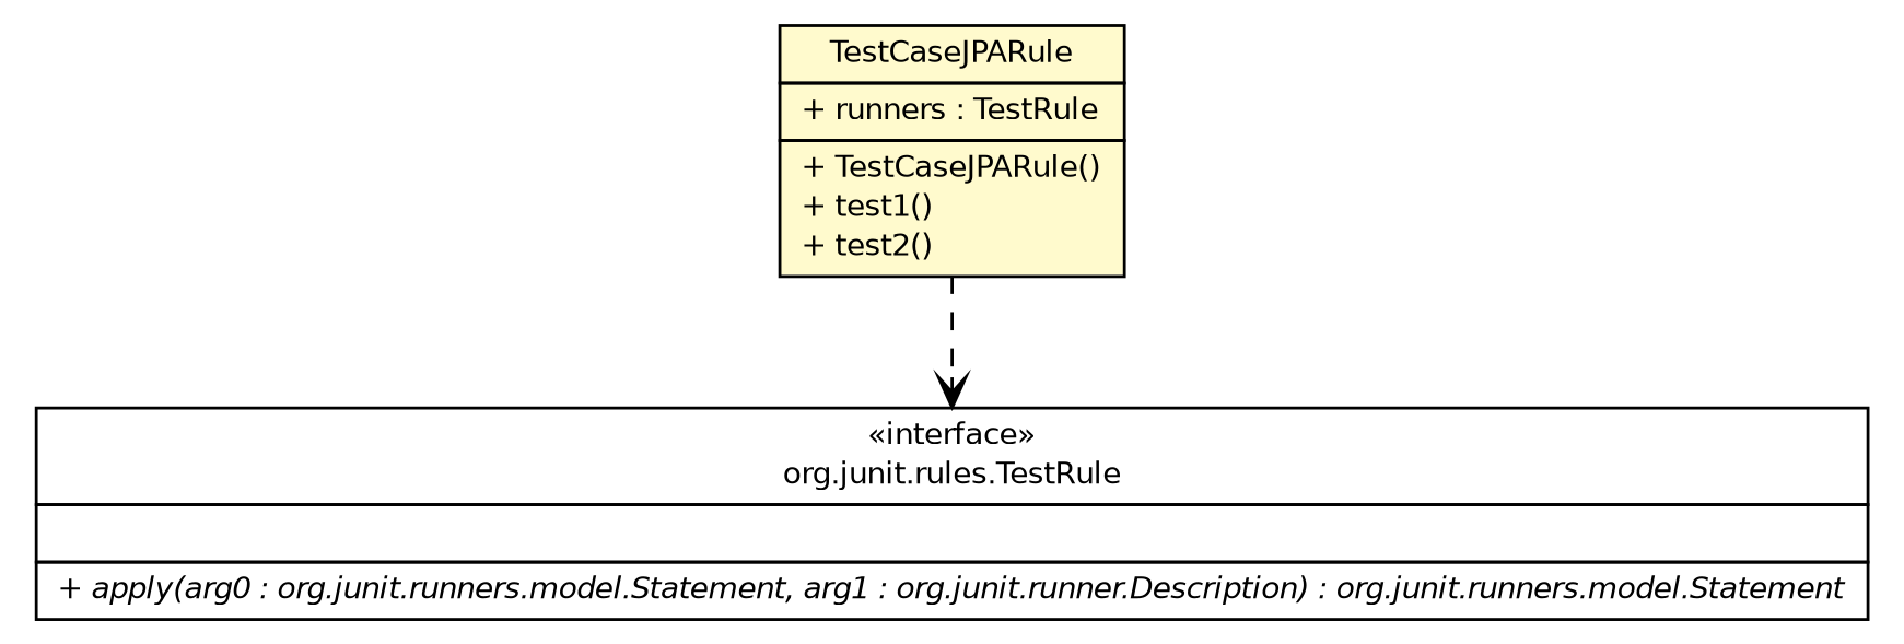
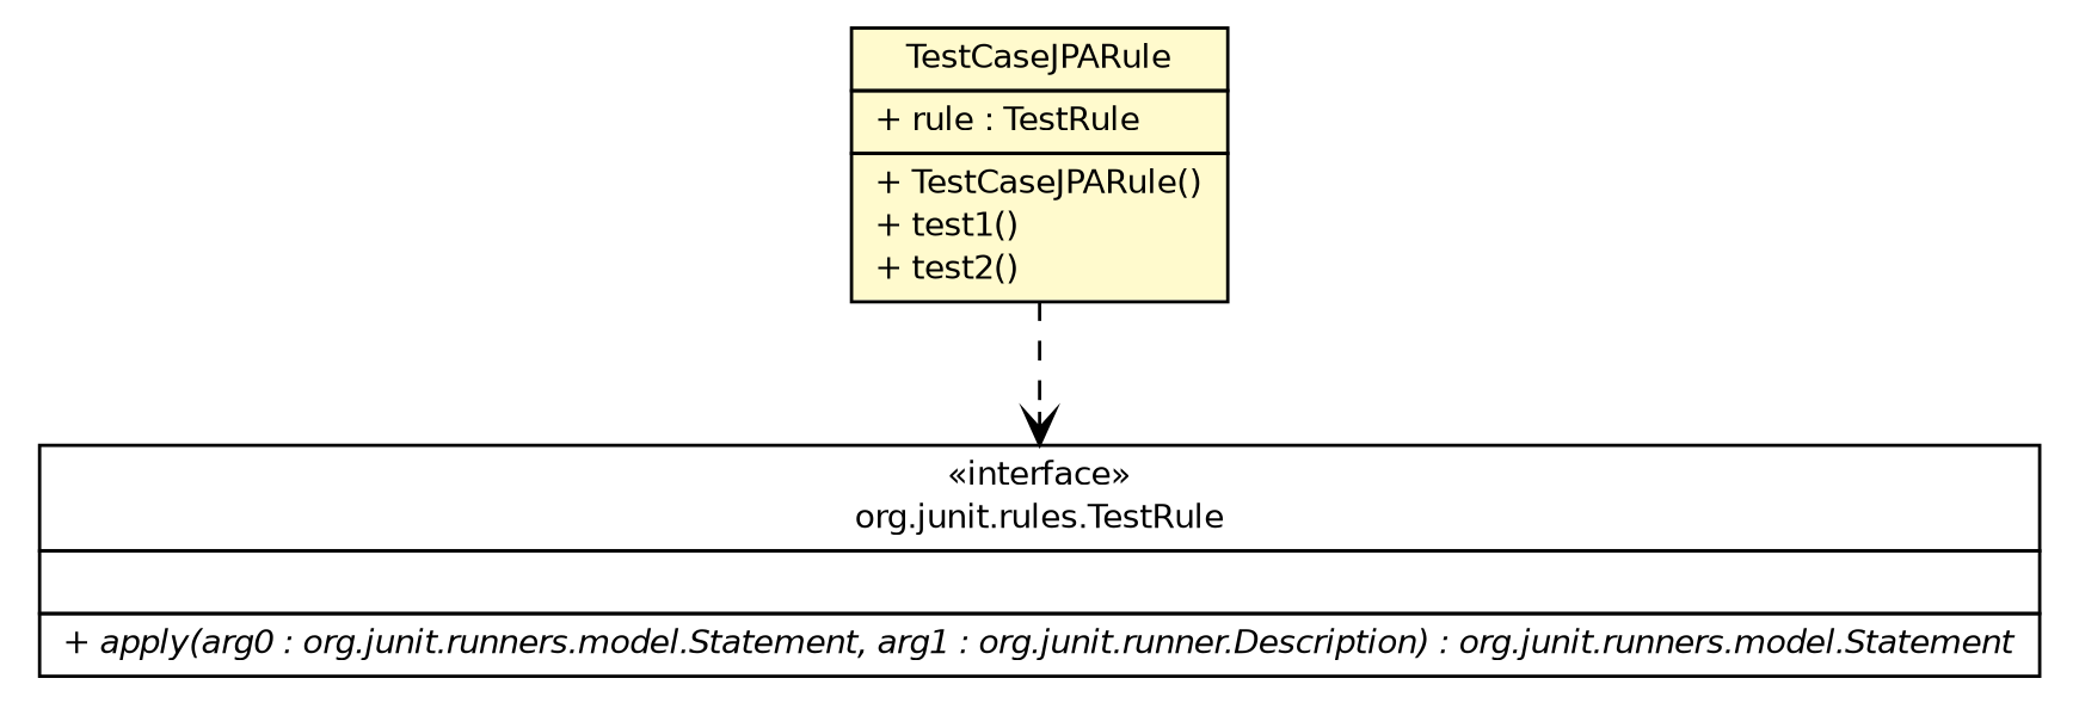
  digraph {
    nodesep=0.25
    ranksep=0.5
    fontname="DejaVu Sans"
    node [fontcolor=black fontname="DejaVu Sans" fontsize=10.0 shape=plaintext]
-   n1 [label=<<table title="com.edugility.liquiunit.TestCaseJPARule" border="0" cellborder="1" cellspacing="0" cellpadding="2" port="p" bgcolor="lemonChiffon" href="./TestCaseJPARule.html"> 		<tr><td><table border="0" cellspacing="0" cellpadding="1"> <tr><td align="center" balign="center"> TestCaseJPARule </td></tr> 		</table></td></tr> 		<tr><td><table border="0" cellspacing="0" cellpadding="1"> <tr><td align="left" balign="left"> + runners : TestRule </td></tr> 		</table></td></tr> 		<tr><td><table border="0" cellspacing="0" cellpadding="1"> <tr><td align="left" balign="left"> + TestCaseJPARule() </td></tr> <tr><td align="left" balign="left"> + test1() </td></tr> <tr><td align="left" balign="left"> + test2() </td></tr> 		</table></td></tr> 		</table>>]
+   n1 [label=<<table title="com.edugility.liquiunit.TestCaseJPARule" border="0" cellborder="1" cellspacing="0" cellpadding="2" port="p" bgcolor="lemonChiffon" href="./TestCaseJPARule.html"> 		<tr><td><table border="0" cellspacing="0" cellpadding="1"> <tr><td align="center" balign="center"> TestCaseJPARule </td></tr> 		</table></td></tr> 		<tr><td><table border="0" cellspacing="0" cellpadding="1"> <tr><td align="left" balign="left"> + rule : TestRule </td></tr> 		</table></td></tr> 		<tr><td><table border="0" cellspacing="0" cellpadding="1"> <tr><td align="left" balign="left"> + TestCaseJPARule() </td></tr> <tr><td align="left" balign="left"> + test1() </td></tr> <tr><td align="left" balign="left"> + test2() </td></tr> 		</table></td></tr> 		</table>>]
    n2 [label=<<table title="org.junit.rules.TestRule" border="0" cellborder="1" cellspacing="0" cellpadding="2" port="p" href="http://junit.org/apidocs/org/junit/rules/TestRule.html"> 		<tr><td><table border="0" cellspacing="0" cellpadding="1"> <tr><td align="center" balign="center"> &#171;interface&#187; </td></tr> <tr><td align="center" balign="center"> org.junit.rules.TestRule </td></tr> 		</table></td></tr> 		<tr><td><table border="0" cellspacing="0" cellpadding="1"> <tr><td align="left" balign="left">  </td></tr> 		</table></td></tr> 		<tr><td><table border="0" cellspacing="0" cellpadding="1"> <tr><td align="left" balign="left"><font face="Helvetica-Oblique" point-size="10.0"> + apply(arg0 : org.junit.runners.model.Statement, arg1 : org.junit.runner.Description) : org.junit.runners.model.Statement </font></td></tr> 		</table></td></tr> 		</table>>]
    n1 -> n2 [arrowhead=open color=black fontcolor=black fontname="DejaVu Sans" fontsize=10.0 headport=p labelfontname=Helvetica labelfontsize=10 tailport=p style=dashed]
  }
